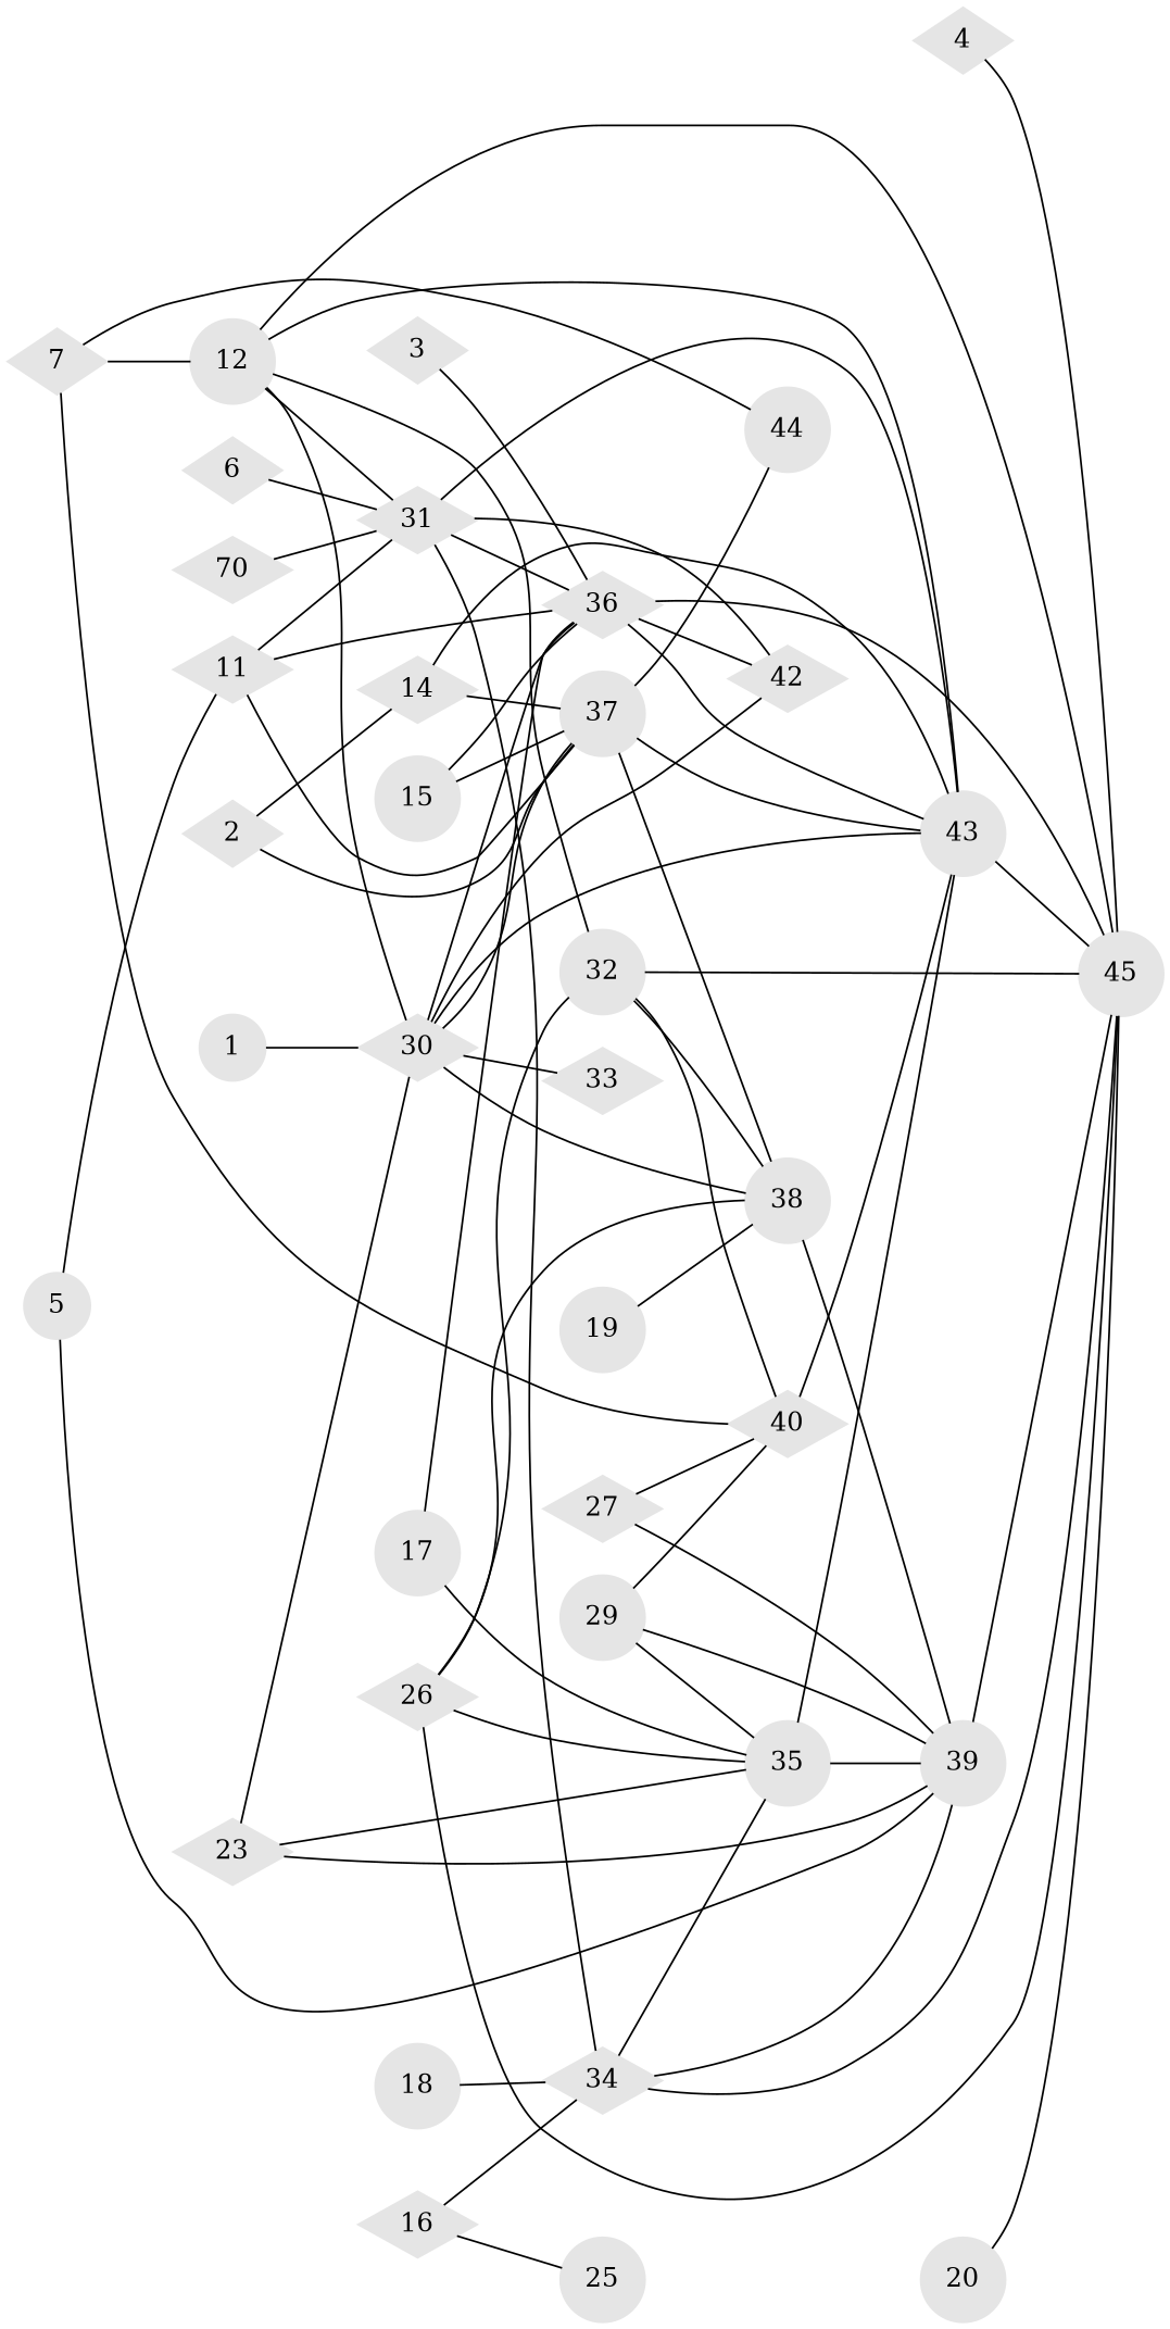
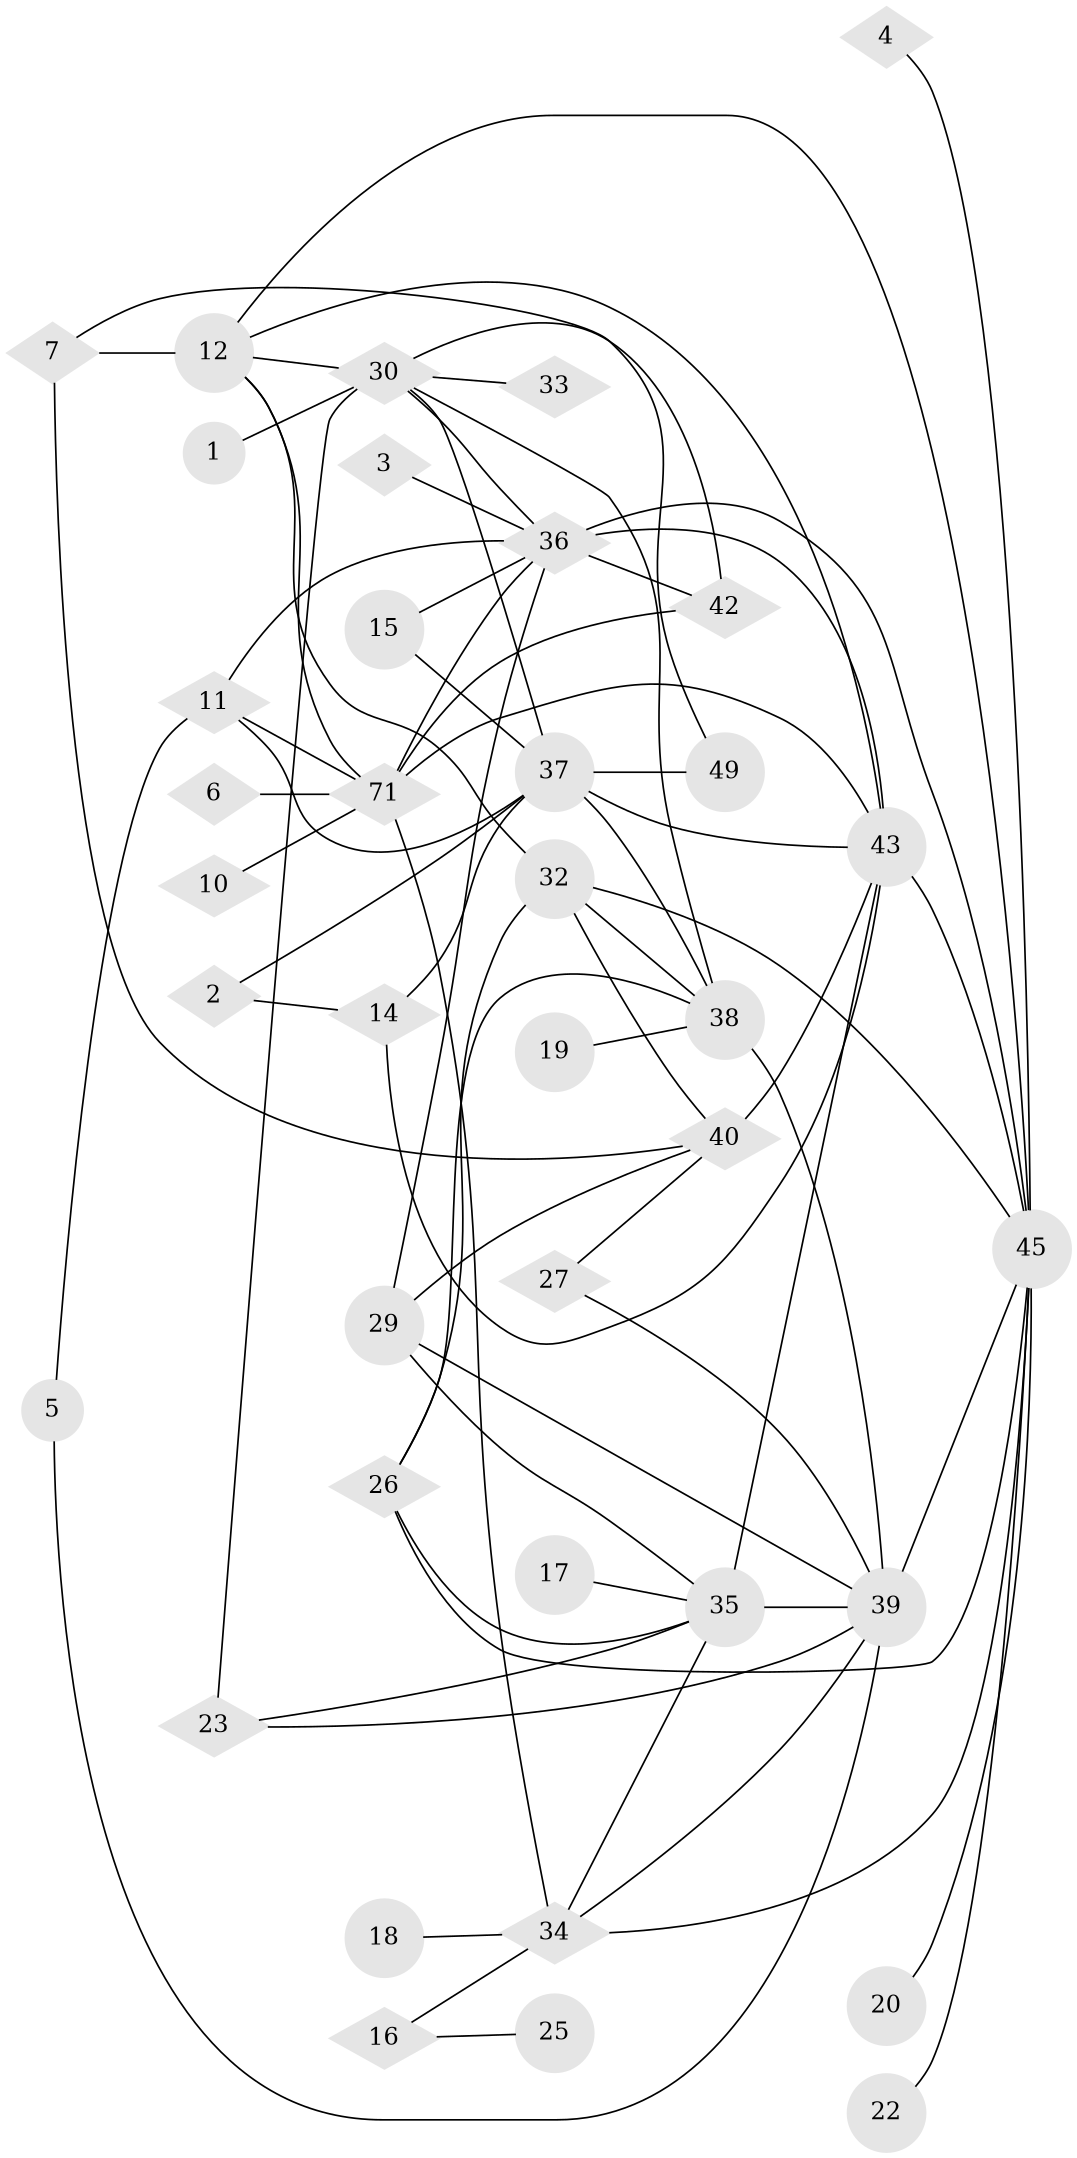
  graph {
    rankdir=LR
    node [color=gray90 shape=diamond style=filled]
    edge [weight=1.0]
    30
    1 [shape=circle]
    36
    37 [shape=circle]
    43 [shape=circle]
    38 [shape=circle]
    33
    42
    2
    14
    3
    45 [shape=circle]
    4
    11
    5 [shape=circle]
    39 [shape=circle]
-   31
+   31 [label=71]
    6
    34
    7
-   44 [shape=circle]
+   44 [shape=circle label=49]
    12 [shape=circle]
    40
    32 [shape=circle]
-   10 [label=70]
+   10
    15 [shape=circle]
    16
    25 [shape=circle]
    35 [shape=circle]
    17 [shape=circle]
    18 [shape=circle]
    19 [shape=circle]
    20 [shape=circle]
+   22 [shape=circle]
    23
    26
    27
    29 [shape=circle]
    30 -- 36
    30 -- 37
-   30 -- 43
    30 -- 38
    30 -- 33
    30 -- 42 [weight=2.0]
    1 -- 30
    36 -- 43
    36 -- 42
    36 -- 45
    37 -- 43
    37 -- 38
    37 -- 44
    43 -- 45
    38 -- 39
    2 -- 37
    2 -- 14
    14 -- 37
    14 -- 43
    3 -- 36
    4 -- 45
    11 -- 36 [weight=2.0]
    11 -- 37
    11 -- 31
    5 -- 11
    5 -- 39
    39 -- 45
    31 -- 36
    31 -- 43
    31 -- 42
    31 -- 34
    6 -- 31
    34 -- 45
    34 -- 39
    34 -- 35
    7 -- 44
    7 -- 12
    7 -- 40
    12 -- 30
    12 -- 43
    12 -- 45
    12 -- 31
    12 -- 32
    40 -- 43
    32 -- 38
    32 -- 45
    32 -- 40
    10 -- 31
    15 -- 36
    15 -- 37
    16 -- 34
    16 -- 25
    35 -- 43
    35 -- 39 [weight=2.0]
-   17 -- 36
+   29 -- 36
    17 -- 35
    18 -- 34
    19 -- 38
    20 -- 45
+   22 -- 45
    23 -- 30
    23 -- 39
    23 -- 35 [weight=2.0]
    26 -- 38
    26 -- 45
    26 -- 32
    26 -- 35
    27 -- 39
    27 -- 40
    29 -- 39
    29 -- 40
    29 -- 35
  }
